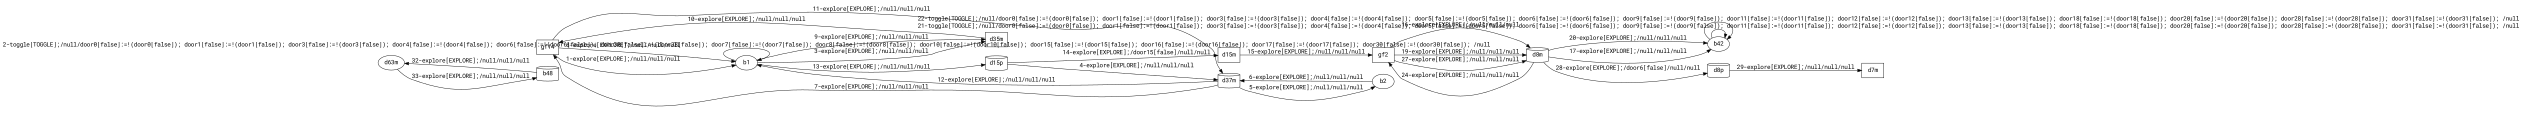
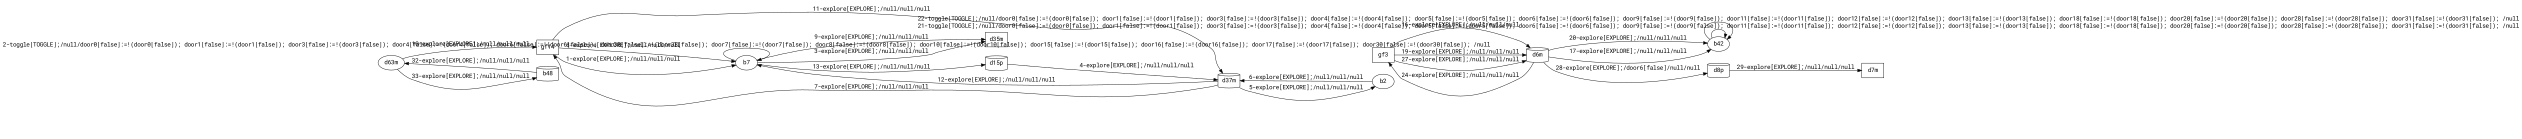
  digraph {
    fontname="Roboto Mono"
    rankdir=LR
    node [fontname="Roboto Mono" shape=box]
    edge [fontname="Roboto Mono"]
    gf14
-   b1 [shape=ellipse]
+   b1 [shape=ellipse label=b7]
    d37m [shape=cylinder]
    d35m
    d15p [shape=cylinder]
    n6 [label=b2 shape=ellipse]
-   d15m
-   gf3 [label=gf2]
-   d6m [shape=cylinder label=d8m]
+   gf3
+   d6m [shape=cylinder]
    b42 [shape=ellipse]
    n11 [label=d8p shape=cylinder]
    d7m
    n13 [label=b48 shape=cylinder]
    n14 [label=d63m shape=ellipse]
    gf14 -> b1 [label="1-explore[EXPLORE];/null/null/null"]
    gf14 -> b1 [label="8-explore[EXPLORE];/null/null/null"]
    gf14 -> d37m [label="11-explore[EXPLORE];/null/null/null"]
    b1 -> b1 [label="2-toggle[TOGGLE];/null/door0[false]:=!(door0[false]); door1[false]:=!(door1[false]); door3[false]:=!(door3[false]); door4[false]:=!(door4[false]); door6[false]:=!(door6[false]); door38[false]:=!(door38[false]); door7[false]:=!(door7[false]); door8[false]:=!(door8[false]); door10[false]:=!(door10[false]); door15[false]:=!(door15[false]); door16[false]:=!(door16[false]); door17[false]:=!(door17[false]); door30[false]:=!(door30[false]); /null"]
    b1 -> d35m [label="3-explore[EXPLORE];/null/null/null"]
    b1 -> d35m [label="9-explore[EXPLORE];/null/null/null"]
    b1 -> d15p [label="13-explore[EXPLORE];/null/null/null"]
    d37m -> gf14 [label="7-explore[EXPLORE];/null/null/null"]
    d37m -> b1 [label="12-explore[EXPLORE];/null/null/null"]
    d37m -> n6 [label="5-explore[EXPLORE];/null/null/null"]
-   d35m -> gf14 [label="10-explore[EXPLORE];/null/null/null"]
+   n14 -> gf14 [label="10-explore[EXPLORE];/null/null/null"]
    d15p -> d37m [label="4-explore[EXPLORE];/null/null/null"]
-   d15p -> d15m [label="14-explore[EXPLORE];/door15[false]/null/null"]
    n6 -> d37m [label="6-explore[EXPLORE];/null/null/null"]
-   d15m -> gf3 [label="15-explore[EXPLORE];/null/null/null"]
    gf3 -> d6m [label="16-explore[EXPLORE];/null/null/null"]
    gf3 -> d6m [label="19-explore[EXPLORE];/null/null/null"]
    gf3 -> d6m [label="27-explore[EXPLORE];/null/null/null"]
    d6m -> gf3 [label="24-explore[EXPLORE];/null/null/null"]
    d6m -> b42 [label="17-explore[EXPLORE];/null/null/null"]
    d6m -> b42 [label="20-explore[EXPLORE];/null/null/null"]
    d6m -> n11 [label="28-explore[EXPLORE];/door6[false]/null/null"]
    b42 -> b42 [label="21-toggle[TOGGLE];/null/door0[false]:=!(door0[false]); door1[false]:=!(door1[false]); door3[false]:=!(door3[false]); door4[false]:=!(door4[false]); door5[false]:=!(door5[false]); door6[false]:=!(door6[false]); door9[false]:=!(door9[false]); door11[false]:=!(door11[false]); door12[false]:=!(door12[false]); door13[false]:=!(door13[false]); door18[false]:=!(door18[false]); door20[false]:=!(door20[false]); door28[false]:=!(door28[false]); door31[false]:=!(door31[false]); /null"]
    b42 -> b42 [label="22-toggle[TOGGLE];/null/door0[false]:=!(door0[false]); door1[false]:=!(door1[false]); door3[false]:=!(door3[false]); door4[false]:=!(door4[false]); door5[false]:=!(door5[false]); door6[false]:=!(door6[false]); door9[false]:=!(door9[false]); door11[false]:=!(door11[false]); door12[false]:=!(door12[false]); door13[false]:=!(door13[false]); door18[false]:=!(door18[false]); door20[false]:=!(door20[false]); door28[false]:=!(door28[false]); door31[false]:=!(door31[false]); /null"]
    n11 -> d7m [label="29-explore[EXPLORE];/null/null/null"]
    n13 -> n14 [label="32-explore[EXPLORE];/null/null/null"]
    n14 -> n13 [label="33-explore[EXPLORE];/null/null/null"]
  }
